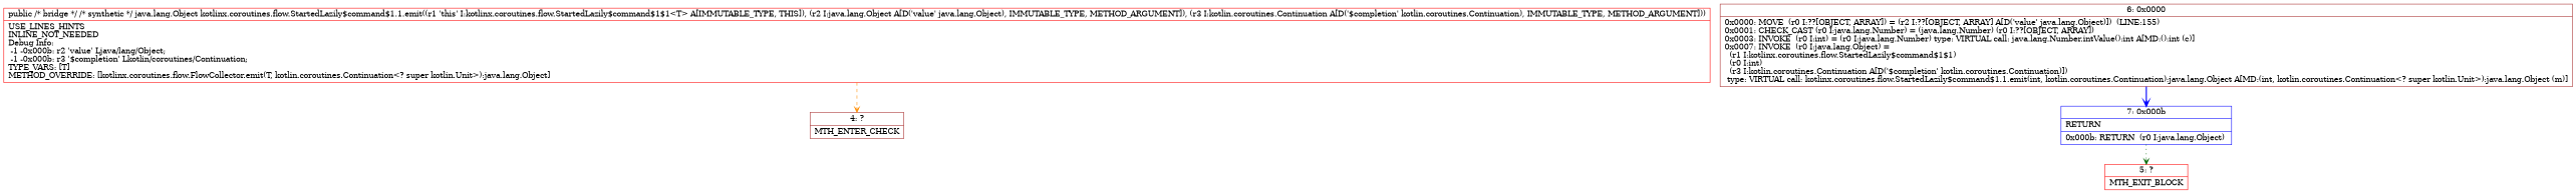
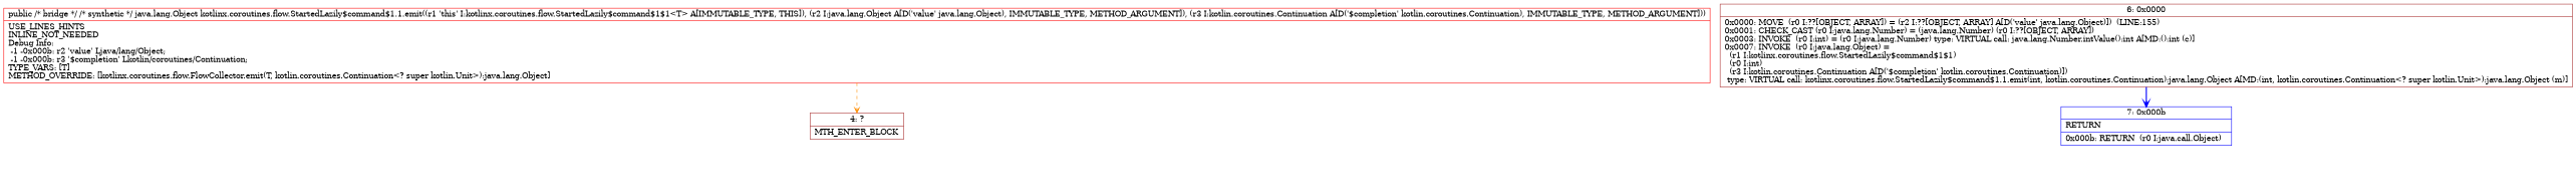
  digraph {
    node [color=brown shape=record]
    edge [arrowhead=vee]
-   n1 [label="{4\:\ ?|MTH_ENTER_CHECK\l}"]
+   n1 [label="{4\:\ ?|MTH_ENTER_BLOCK\l}"]
    n2 [label="{6\:\ 0x0000|0x0000: MOVE  (r0 I:??[OBJECT, ARRAY]) = (r2 I:??[OBJECT, ARRAY] A[D('value' java.lang.Object)])  (LINE:155)\l0x0001: CHECK_CAST (r0 I:java.lang.Number) = (java.lang.Number) (r0 I:??[OBJECT, ARRAY]) \l0x0003: INVOKE  (r0 I:int) = (r0 I:java.lang.Number) type: VIRTUAL call: java.lang.Number.intValue():int A[MD:():int (c)]\l0x0007: INVOKE  (r0 I:java.lang.Object) = \l  (r1 I:kotlinx.coroutines.flow.StartedLazily$command$1$1)\l  (r0 I:int)\l  (r3 I:kotlin.coroutines.Continuation A[D('$completion' kotlin.coroutines.Continuation)])\l type: VIRTUAL call: kotlinx.coroutines.flow.StartedLazily$command$1.1.emit(int, kotlin.coroutines.Continuation):java.lang.Object A[MD:(int, kotlin.coroutines.Continuation\<? super kotlin.Unit\>):java.lang.Object (m)]\l}"]
-   n3 [color=blue label="{7\:\ 0x000b|RETURN\l|0x000b: RETURN  (r0 I:java.lang.Object) \l}"]
-   n4 [color=red label="{5\:\ ?|MTH_EXIT_BLOCK\l}"]
+   n3 [color=blue label="{7\:\ 0x000b|RETURN\l|0x000b: RETURN  (r0 I:java.call.Object) \l}"]
    n5 [color=red label="{public \/* bridge *\/ \/* synthetic *\/ java.lang.Object kotlinx.coroutines.flow.StartedLazily$command$1.1.emit((r1 'this' I:kotlinx.coroutines.flow.StartedLazily$command$1$1\<T\> A[IMMUTABLE_TYPE, THIS]), (r2 I:java.lang.Object A[D('value' java.lang.Object), IMMUTABLE_TYPE, METHOD_ARGUMENT]), (r3 I:kotlin.coroutines.Continuation A[D('$completion' kotlin.coroutines.Continuation), IMMUTABLE_TYPE, METHOD_ARGUMENT]))  | USE_LINES_HINTS\lINLINE_NOT_NEEDED\lDebug Info:\l  \-1 \-0x000b: r2 'value' Ljava\/lang\/Object;\l  \-1 \-0x000b: r3 '$completion' Lkotlin\/coroutines\/Continuation;\lTYPE_VARS: [T]\lMETHOD_OVERRIDE: [kotlinx.coroutines.flow.FlowCollector.emit(T, kotlin.coroutines.Continuation\<? super kotlin.Unit\>):java.lang.Object]\l}"]
    n2 -> n3 [color=blue style=bold]
-   n3 -> n4 [color=darkgreen style=dotted]
    n5 -> n1 [color=darkorange style=dashed]
  }
